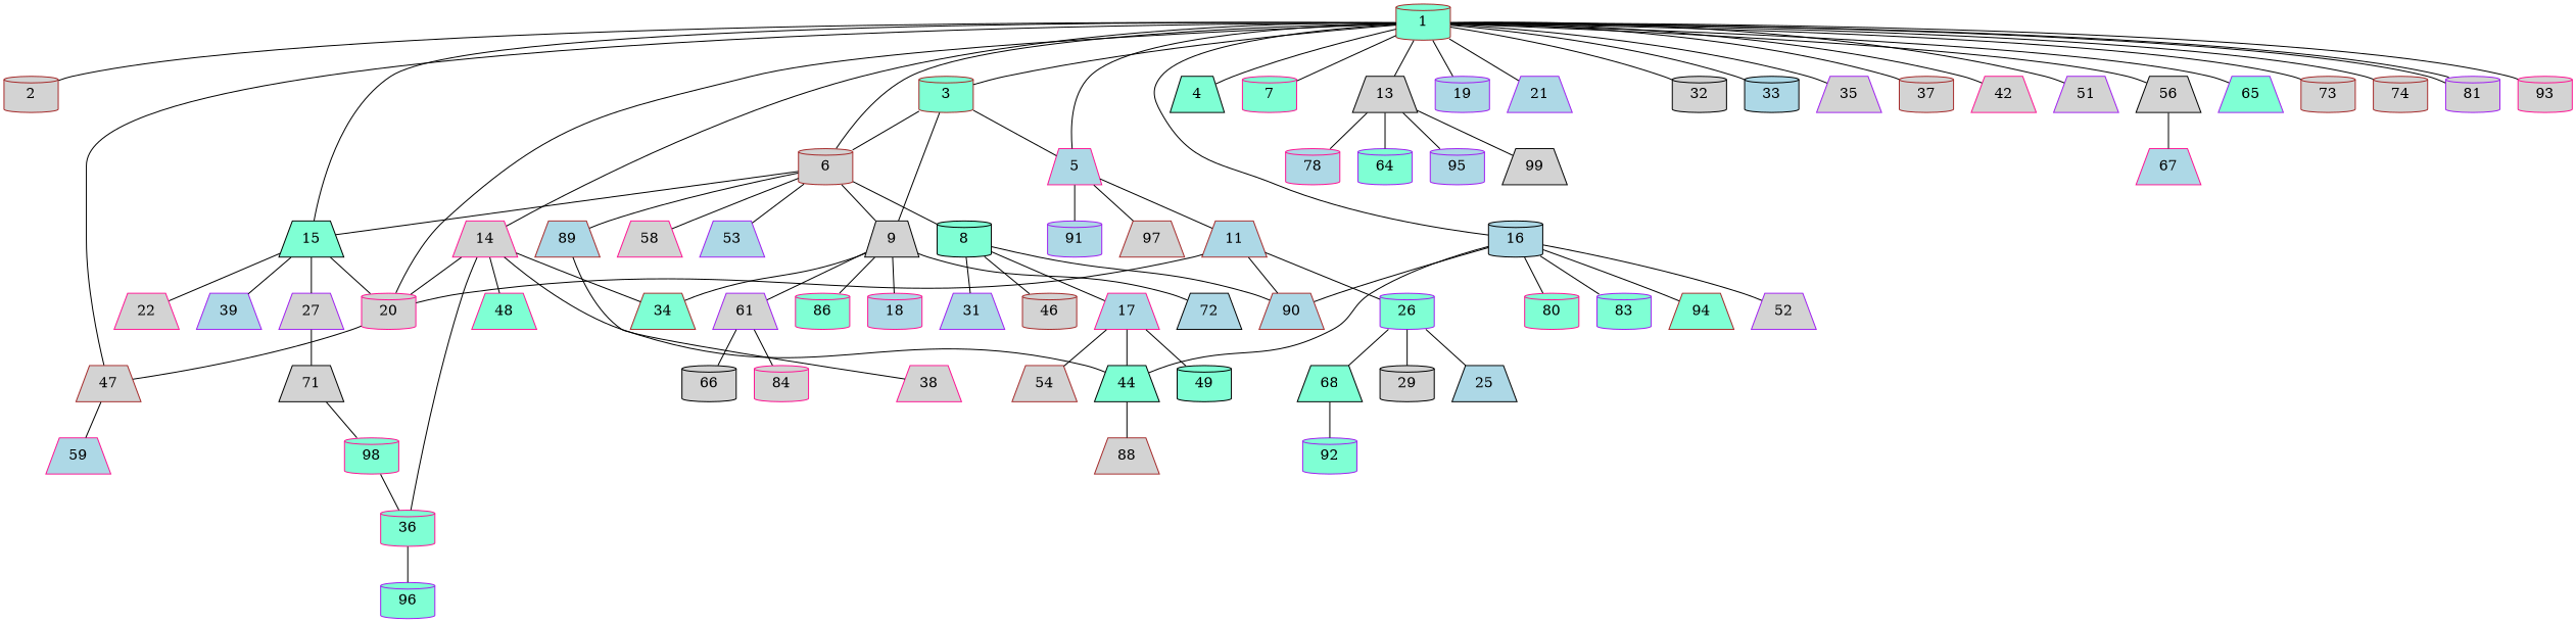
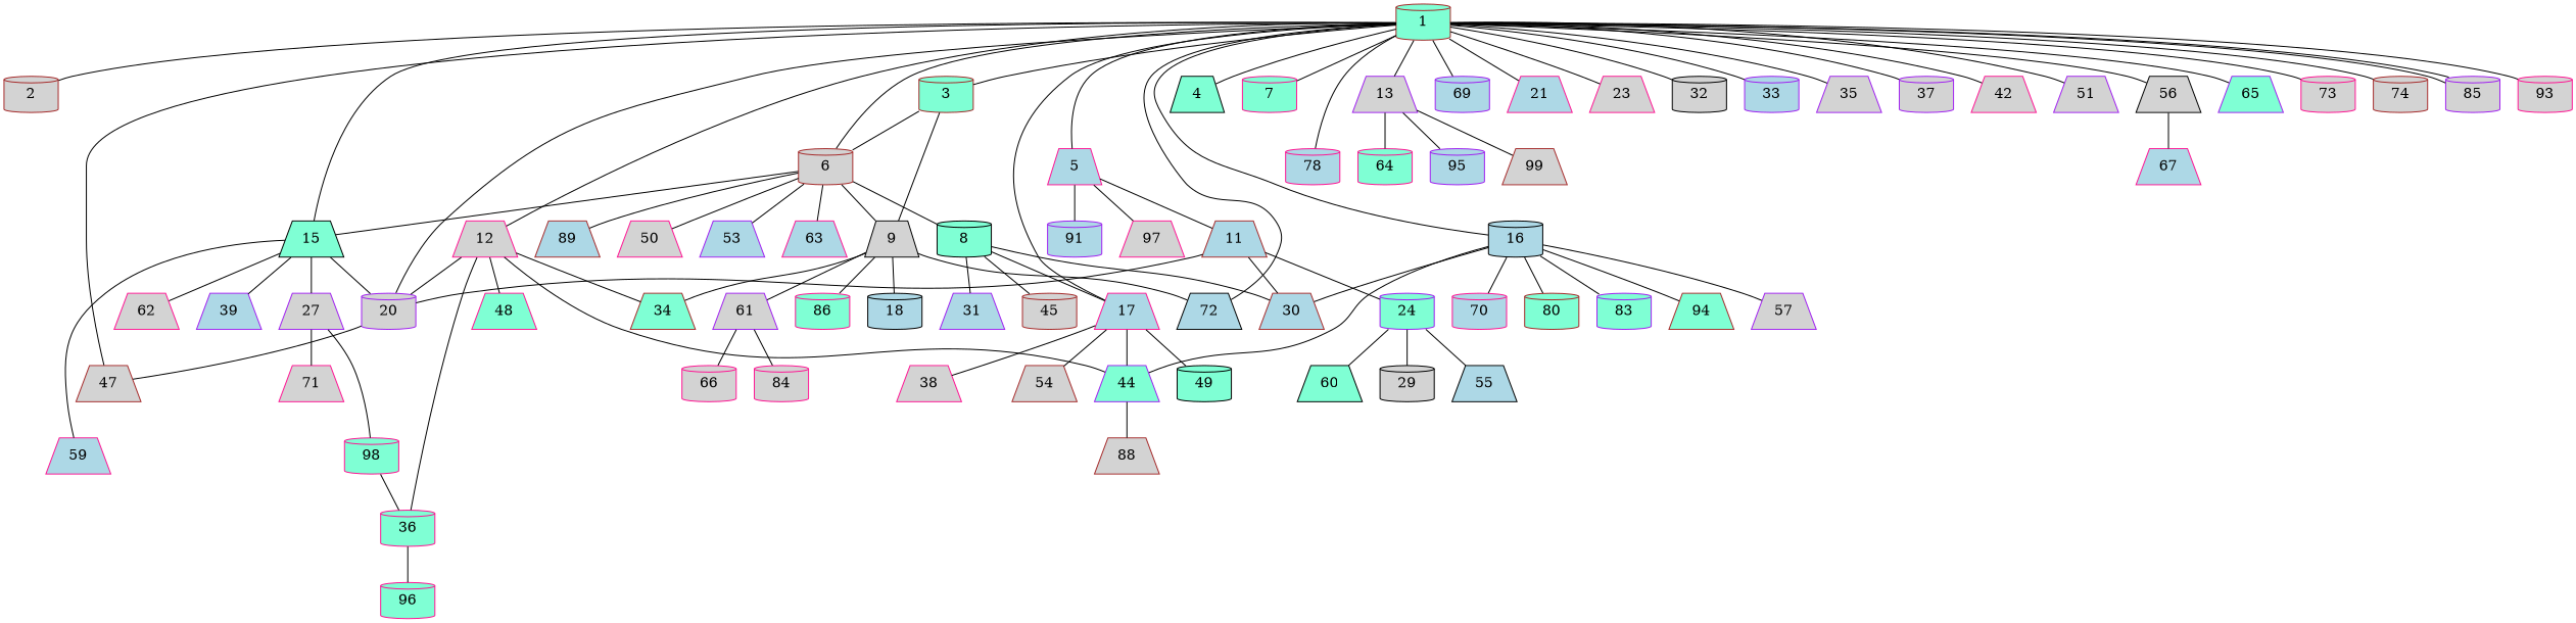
  graph {
    node [color=deeppink fillcolor=lightgrey shape=trapezium style=filled]
    1 [color=brown fillcolor=aquamarine shape=cylinder super="+58"]
    2 [color=brown shape=cylinder]
    3 [color=brown fillcolor=aquamarine shape=cylinder super="+98"]
    4 [color=black fillcolor=aquamarine]
    5 [fillcolor=lightblue super="+40"]
    6 [color=brown shape=cylinder super="+12"]
    7 [fillcolor=aquamarine shape=cylinder]
-   13 [color=black super="+60"]
-   14 [super="+87"]
+   13 [color=purple super="+60"]
+   14 [super="+87" label=12]
    15 [color=black fillcolor=aquamarine super="+24"]
    16 [color=black fillcolor=lightblue shape=cylinder super="+46"]
    17 [fillcolor=lightblue super="+41"]
-   19 [color=purple fillcolor=lightblue shape=cylinder]
-   20 [shape=cylinder super="+25"]
-   21 [color=purple fillcolor=lightblue]
+   19 [color=purple fillcolor=lightblue shape=cylinder label=69]
+   20 [color=purple shape=cylinder super="+25"]
+   21 [fillcolor=lightblue]
+   23
    32 [color=black shape=cylinder super="+79"]
-   33 [color=black fillcolor=lightblue shape=cylinder]
+   33 [color=purple fillcolor=lightblue shape=cylinder]
    35 [color=purple]
-   37 [color=brown shape=cylinder]
+   37 [color=purple shape=cylinder]
    42
    47 [color=brown super="+75"]
    51 [color=purple]
    56 [color=black]
    65 [color=purple fillcolor=aquamarine]
    72 [color=black fillcolor=lightblue]
-   73 [color=brown shape=cylinder]
+   73 [shape=cylinder]
    74 [color=brown shape=cylinder]
    78 [fillcolor=lightblue shape=cylinder]
-   85 [color=purple shape=cylinder label=81]
+   85 [color=purple shape=cylinder]
    93 [shape=cylinder]
    9 [color=black super="+10"]
    11 [color=brown fillcolor=lightblue super="+52"]
    91 [color=purple fillcolor=lightblue shape=cylinder]
-   97 [color=brown]
+   97
    8 [color=black fillcolor=aquamarine shape=cylinder super="+30"]
-   50 [label=58]
+   50
    53 [color=purple fillcolor=lightblue]
+   63 [fillcolor=lightblue]
    89 [color=brown fillcolor=lightblue]
-   64 [color=purple fillcolor=aquamarine shape=cylinder super="+69"]
+   64 [fillcolor=aquamarine shape=cylinder super="+69"]
    95 [color=purple fillcolor=lightblue shape=cylinder]
-   99 [color=black]
+   99 [color=brown]
    34 [color=brown fillcolor=aquamarine]
    36 [fillcolor=aquamarine shape=cylinder super="+82"]
-   44 [color=black fillcolor=aquamarine super="+100"]
+   44 [color=purple fillcolor=aquamarine super="+100"]
    48 [fillcolor=aquamarine]
-   22
+   22 [label=62]
    27 [color=purple]
    39 [color=purple fillcolor=lightblue super="+77"]
    59 [fillcolor=lightblue]
-   90 [color=brown fillcolor=lightblue]
-   57 [color=purple label=52]
-   80 [fillcolor=aquamarine shape=cylinder]
+   90 [color=brown fillcolor=lightblue label=30]
+   57 [color=purple]
+   70 [fillcolor=lightblue shape=cylinder]
+   80 [color=brown fillcolor=aquamarine shape=cylinder]
    83 [color=purple fillcolor=aquamarine shape=cylinder]
    94 [color=brown fillcolor=aquamarine]
    38
    49 [color=black fillcolor=aquamarine shape=cylinder super="+62"]
    54 [color=brown]
    67 [fillcolor=lightblue]
-   18 [fillcolor=lightblue shape=cylinder]
+   18 [color=black fillcolor=lightblue shape=cylinder]
    61 [color=purple]
    86 [fillcolor=aquamarine shape=cylinder]
-   26 [color=purple fillcolor=aquamarine shape=cylinder super="+43"]
+   26 [color=purple fillcolor=aquamarine shape=cylinder super="+43" label=24]
    31 [color=purple fillcolor=lightblue]
-   45 [color=brown shape=cylinder label=46]
-   66 [color=black shape=cylinder]
+   45 [color=brown shape=cylinder]
+   66 [shape=cylinder]
    84 [shape=cylinder]
    29 [color=black shape=cylinder]
-   55 [color=black fillcolor=lightblue label=25]
-   68 [color=black fillcolor=aquamarine]
-   96 [color=purple fillcolor=aquamarine shape=cylinder]
+   55 [color=black fillcolor=lightblue]
+   68 [color=black fillcolor=aquamarine label=60]
+   96 [fillcolor=aquamarine shape=cylinder]
    88 [color=brown]
    n75 [fillcolor=aquamarine label=98 shape=cylinder super="+81"]
-   71 [color=black super="+76"]
-   92 [color=purple fillcolor=aquamarine shape=cylinder]
+   71 [super="+76"]
    1 -- 2
    1 -- 3
    1 -- 4
    1 -- 5
    1 -- 6 [weight=2]
    1 -- 7
    1 -- 13 [weight=2]
    1 -- 14
    1 -- 15
    1 -- 16
+   1 -- 17
    1 -- 19
    1 -- 20
    1 -- 21
+   1 -- 23
    1 -- 32 [weight=2]
    1 -- 33
    1 -- 35
    1 -- 37
    1 -- 42
    1 -- 47
    1 -- 51
    1 -- 56
    1 -- 65
+   1 -- 72
    1 -- 73
    1 -- 74
-   13 -- 78
+   1 -- 78
    1 -- 85
    1 -- 85
    1 -- 93
-   3 -- 5
    3 -- 6
    3 -- 9
    5 -- 11
    5 -- 91
    5 -- 97
    6 -- 15
    6 -- 9
    6 -- 8
    6 -- 50
    6 -- 53
+   6 -- 63
    6 -- 89
    13 -- 64
    13 -- 95
    13 -- 99
    14 -- 20
    14 -- 34
    14 -- 36
    14 -- 44
    14 -- 48
    15 -- 20
    15 -- 22
    15 -- 27
    15 -- 39
-   47 -- 59
+   15 -- 59
    16 -- 44
    16 -- 90
    16 -- 57
+   16 -- 70
    16 -- 80
    16 -- 83
    16 -- 94
    17 -- 44
-   89 -- 38
+   17 -- 38
    17 -- 49
    17 -- 54
    20 -- 47
    56 -- 67
    9 -- 72
    9 -- 34
    9 -- 18
    9 -- 61
    9 -- 86
    11 -- 20
    11 -- 90
    11 -- 26
    8 -- 17
    8 -- 90
    8 -- 31
    8 -- 45
    36 -- 96
    44 -- 88
-   71 -- n75
+   27 -- n75
    27 -- 71
    61 -- 66
    61 -- 84
    26 -- 29
    26 -- 55
    26 -- 68
-   68 -- 92
    n75 -- 36
  }
